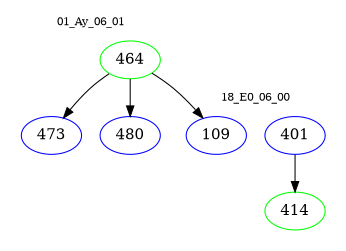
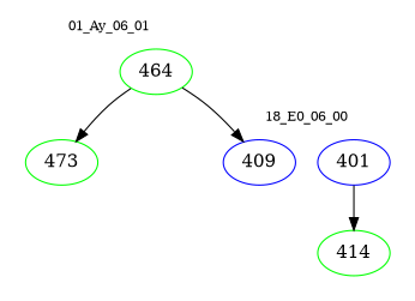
  digraph {
    node [color=green]
    edge [color=black]
    n1 [label=464]
-   n2 [color=blue label=473]
-   n3 [color=blue label=480]
+   n2 [label=473]
    n4 [color=blue label=401]
-   n5 [color=blue label=109]
+   n5 [color=blue label=409]
    n6 [label=414]
    subgraph cluster_1 {
      color=white
      fontsize=10
      label="01_Ay_06_01"
      n1
      n2
-     n3
    }
    subgraph cluster_2 {
      color=white
      fontsize=10
      label="18_E0_06_00"
      n4
      n5
      n6
    }
    n1 -> n2
-   n1 -> n3
    n1 -> n5
    n4 -> n6
  }
